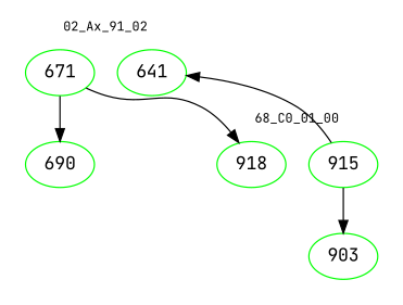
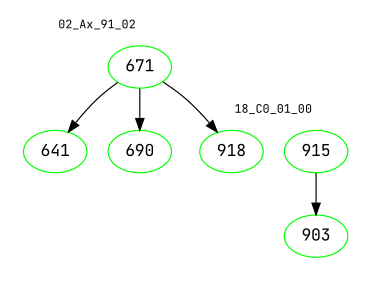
  digraph {
    fontname="JetBrains Mono"
    node [color=green fontname="JetBrains Mono"]
    edge [color=black fontname="JetBrains Mono"]
    n1 [label=671]
    n2 [label=641]
    n3 [label=690]
    n4 [label=915]
    n5 [label=903]
    n6 [label=918]
    subgraph cluster_1 {
      color=white
      fontsize=10
      label="02_Ax_91_02"
      n1
      n2
      n3
    }
    subgraph cluster_2 {
      color=white
      fontsize=10
-     label="68_C0_01_00"
+     label="18_C0_01_00"
      n4
      n5
      n6
    }
-   n4 -> n2
+   n1 -> n2
    n1 -> n3
    n1 -> n6
    n4 -> n5
  }
